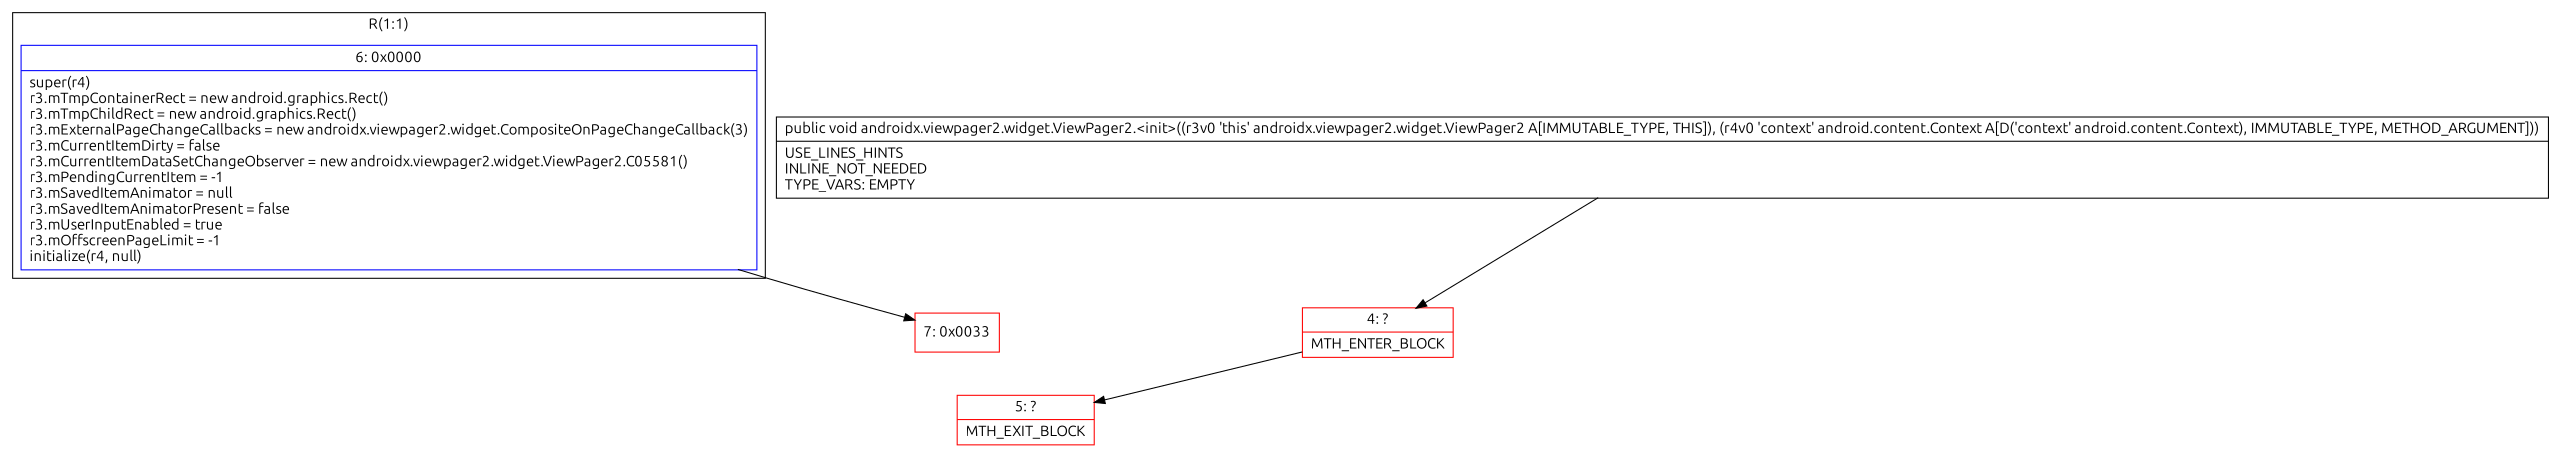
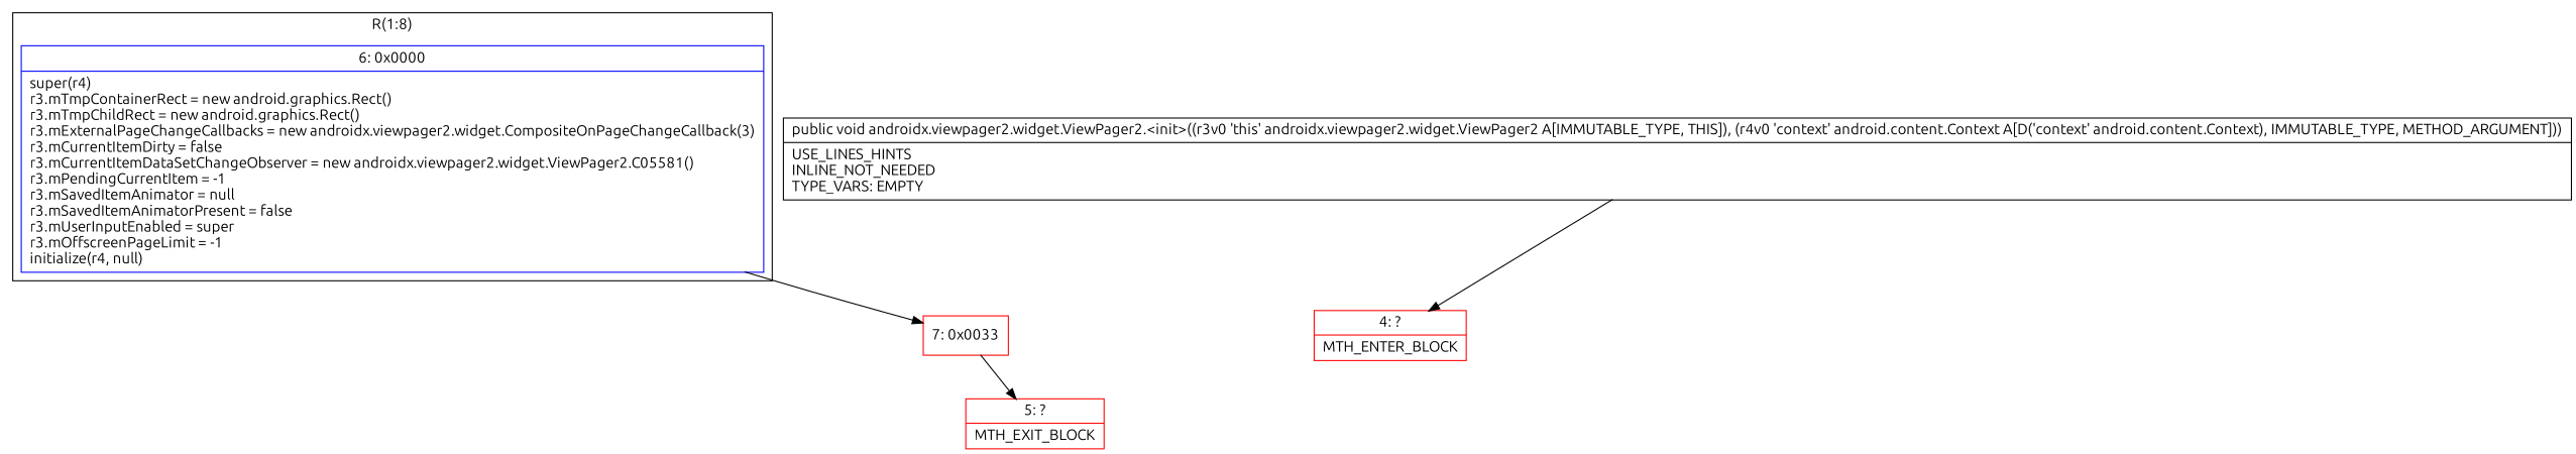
  digraph {
    fontname=Ubuntu
    node [color=red fontname=Ubuntu shape=record]
    edge [fontname=Ubuntu]
-   n1 [color=blue label="{6\:\ 0x0000|super(r4)\lr3.mTmpContainerRect = new android.graphics.Rect()\lr3.mTmpChildRect = new android.graphics.Rect()\lr3.mExternalPageChangeCallbacks = new androidx.viewpager2.widget.CompositeOnPageChangeCallback(3)\lr3.mCurrentItemDirty = false\lr3.mCurrentItemDataSetChangeObserver = new androidx.viewpager2.widget.ViewPager2.C05581()\lr3.mPendingCurrentItem = \-1\lr3.mSavedItemAnimator = null\lr3.mSavedItemAnimatorPresent = false\lr3.mUserInputEnabled = true\lr3.mOffscreenPageLimit = \-1\linitialize(r4, null)\l}"]
+   n1 [color=blue label="{6\:\ 0x0000|super(r4)\lr3.mTmpContainerRect = new android.graphics.Rect()\lr3.mTmpChildRect = new android.graphics.Rect()\lr3.mExternalPageChangeCallbacks = new androidx.viewpager2.widget.CompositeOnPageChangeCallback(3)\lr3.mCurrentItemDirty = false\lr3.mCurrentItemDataSetChangeObserver = new androidx.viewpager2.widget.ViewPager2.C05581()\lr3.mPendingCurrentItem = \-1\lr3.mSavedItemAnimator = null\lr3.mSavedItemAnimatorPresent = false\lr3.mUserInputEnabled = super\lr3.mOffscreenPageLimit = \-1\linitialize(r4, null)\l}"]
    n2 [label="{7\:\ 0x0033}"]
    n3 [label="{5\:\ ?|MTH_EXIT_BLOCK\l}"]
    n4 [label="{4\:\ ?|MTH_ENTER_BLOCK\l}"]
    n5 [label="{public void androidx.viewpager2.widget.ViewPager2.\<init\>((r3v0 'this' androidx.viewpager2.widget.ViewPager2 A[IMMUTABLE_TYPE, THIS]), (r4v0 'context' android.content.Context A[D('context' android.content.Context), IMMUTABLE_TYPE, METHOD_ARGUMENT]))  | USE_LINES_HINTS\lINLINE_NOT_NEEDED\lTYPE_VARS: EMPTY\l}" color=""]
    subgraph cluster_1 {
-     label="R(1:1)"
+     label="R(1:8)"
      n1
    }
    n1 -> n2
-   n4 -> n3
+   n2 -> n3
    n5 -> n4
  }
